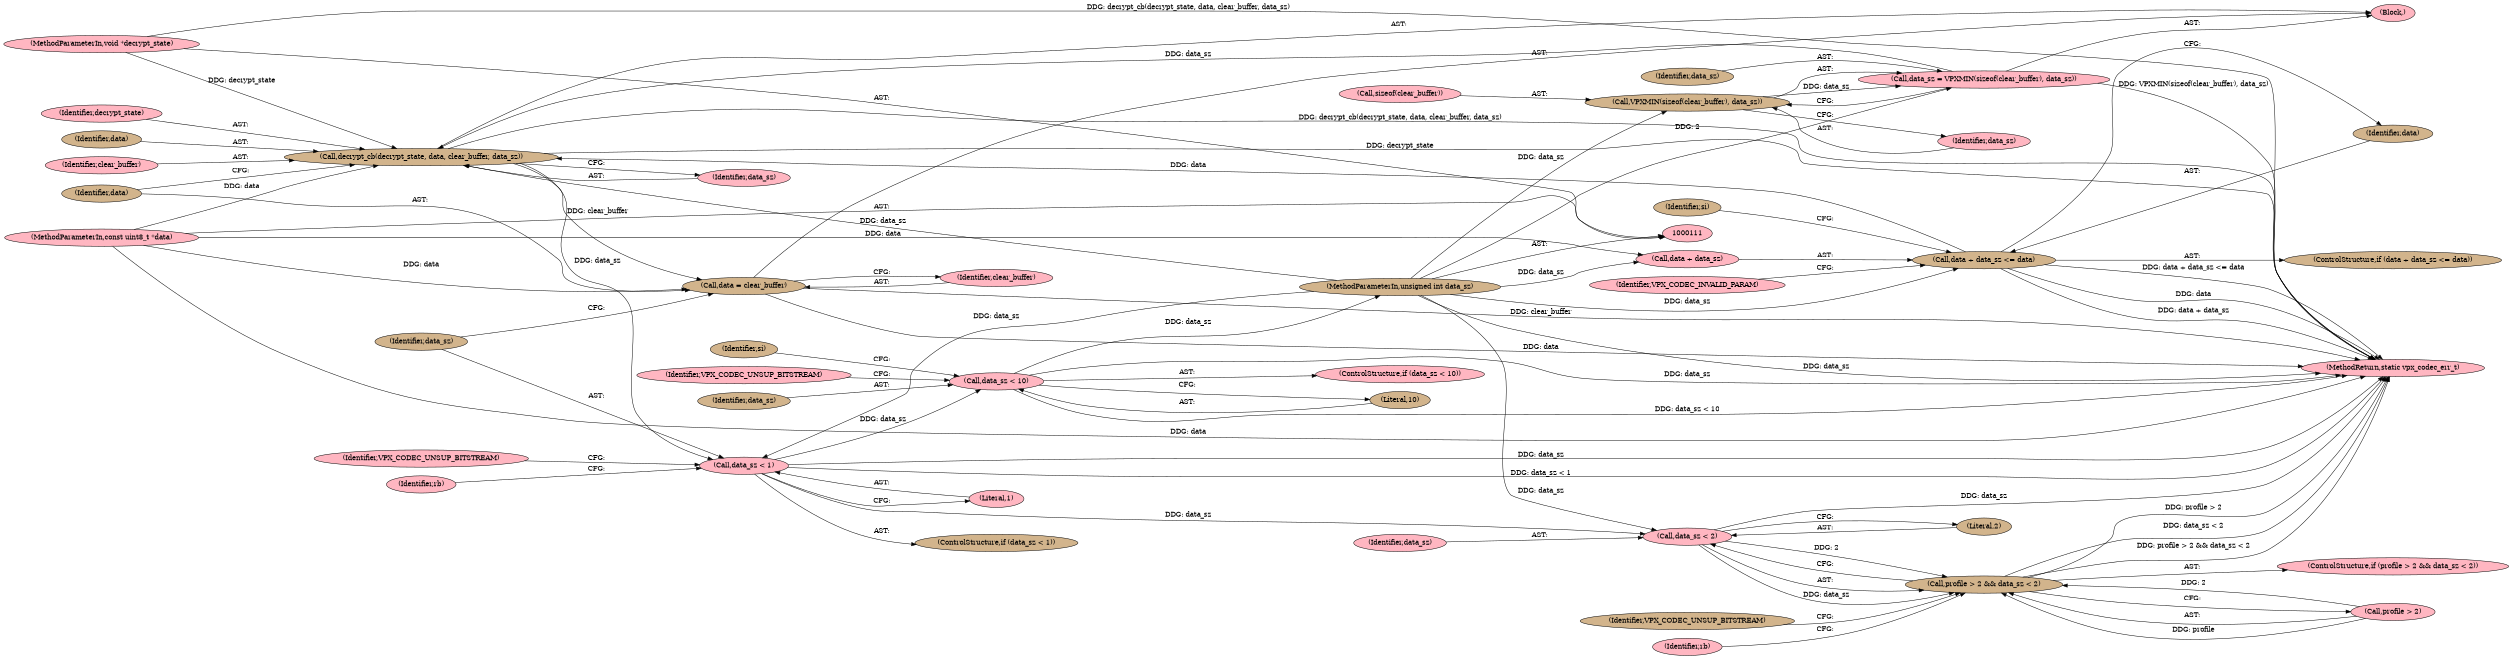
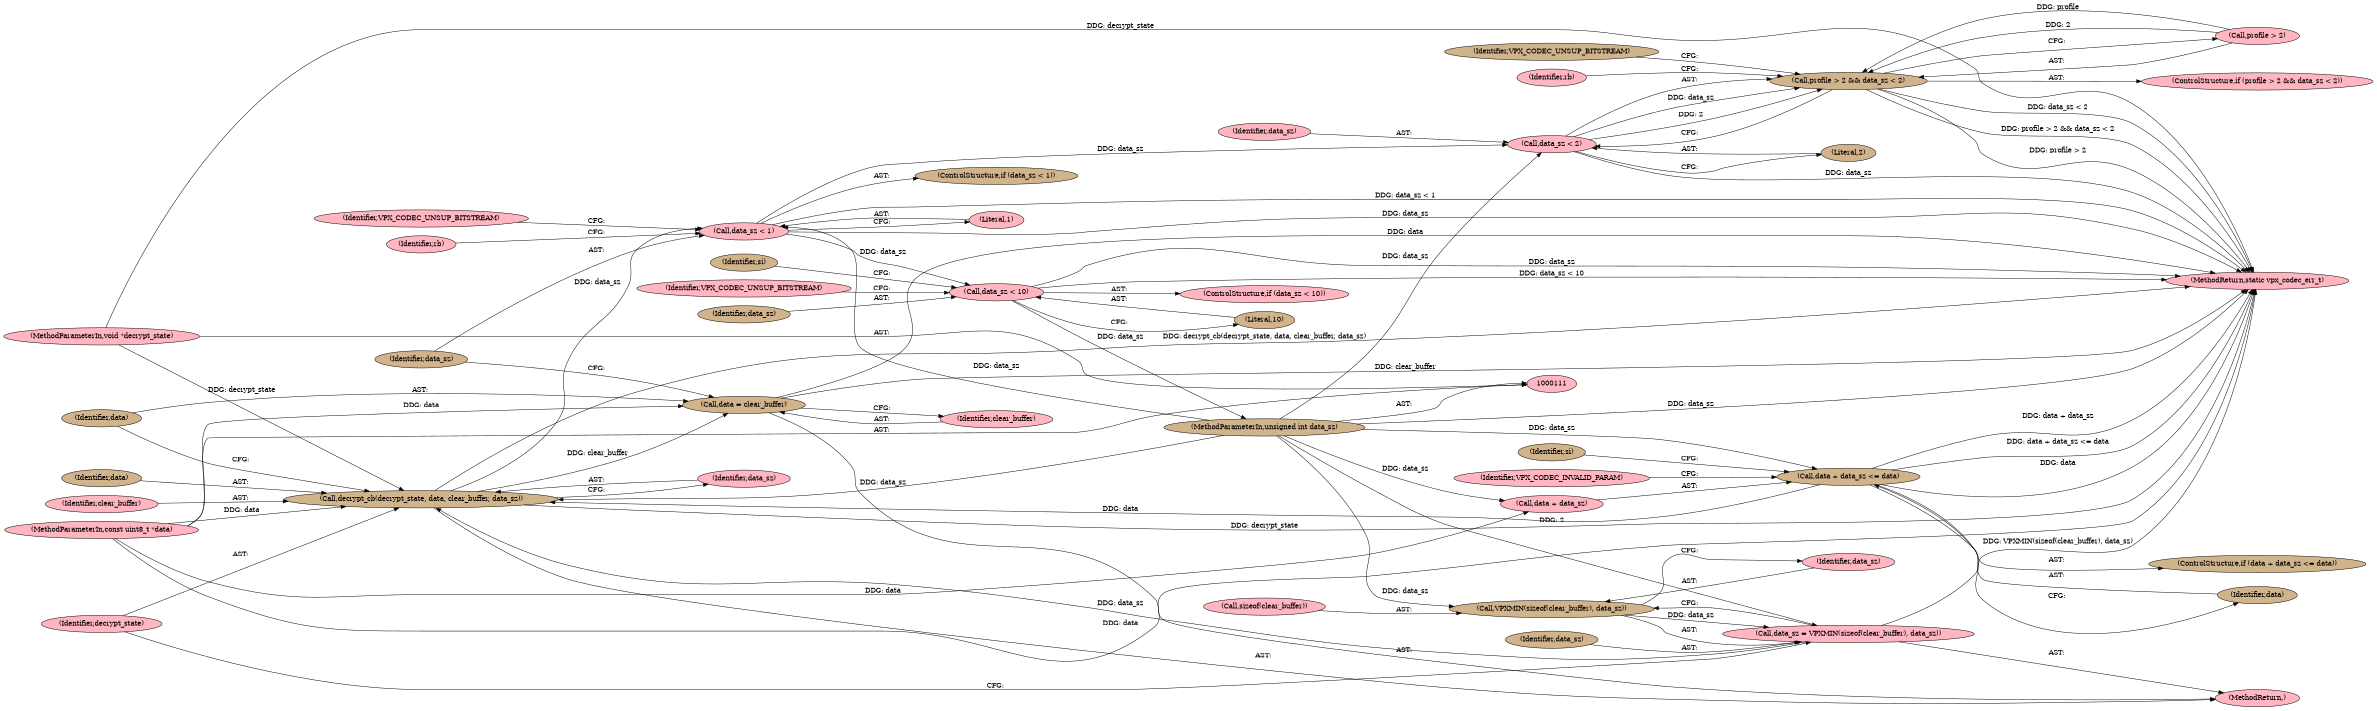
  digraph {
    rankdir=LR
    node [fillcolor=lightpink style=filled]
    n1 [fillcolor=tan label="(Call,decrypt_cb(decrypt_state, data, clear_buffer, data_sz))"]
    n2 [fillcolor=tan label="(Call,data = clear_buffer)"]
    n3 [label="(Call,data_sz < 1)"]
    n4 [label="(Identifier,data_sz)"]
    n5 [label="(MethodReturn,static vpx_codec_err_t)"]
-   n6 [label="(Block,)"]
+   n6 [label="(MethodReturn,)"]
    n7 [label="(Identifier,clear_buffer)"]
    n8 [label="(Call,data_sz < 2)"]
    n9 [label="(Call,data_sz < 10)"]
    n10 [fillcolor=tan label="(ControlStructure,if (data_sz < 1))"]
    n11 [label="(Literal,1)"]
    n12 [label="(MethodParameterIn,void *decrypt_state)"]
    1000111
    n14 [fillcolor=tan label="(Call,data + data_sz <= data)"]
    n15 [fillcolor=tan label="(Identifier,data)"]
    n16 [fillcolor=tan label="(ControlStructure,if (data + data_sz <= data))"]
    n17 [label="(MethodParameterIn,const uint8_t *data)"]
    n18 [label="(Call,data + data_sz)"]
    n19 [fillcolor=tan label="(MethodParameterIn,unsigned int data_sz)"]
    n20 [label="(Call,data_sz = VPXMIN(sizeof(clear_buffer), data_sz))"]
    n21 [fillcolor=tan label="(Call,VPXMIN(sizeof(clear_buffer), data_sz))"]
    n22 [label="(Identifier,data_sz)"]
    n23 [fillcolor=tan label="(Call,profile > 2 && data_sz < 2)"]
    n24 [fillcolor=tan label="(Literal,2)"]
    n25 [fillcolor=tan label="(Literal,10)"]
    n26 [label="(ControlStructure,if (data_sz < 10))"]
    n27 [label="(Call,profile > 2)"]
    n28 [label="(ControlStructure,if (profile > 2 && data_sz < 2))"]
    n29 [fillcolor=tan label="(Identifier,VPX_CODEC_UNSUP_BITSTREAM)"]
    n30 [label="(Identifier,rb)"]
    n31 [label="(Identifier,data_sz)"]
    n32 [label="(Identifier,clear_buffer)"]
    n33 [fillcolor=tan label="(Identifier,data)"]
    n34 [fillcolor=tan label="(Identifier,data_sz)"]
    n35 [label="(Identifier,decrypt_state)"]
    n36 [fillcolor=tan label="(Identifier,data)"]
    n37 [fillcolor=tan label="(Identifier,si)"]
    n38 [label="(Identifier,VPX_CODEC_UNSUP_BITSTREAM)"]
    n39 [label="(Identifier,rb)"]
    n40 [fillcolor=tan label="(Identifier,data_sz)"]
    n41 [label="(Identifier,VPX_CODEC_UNSUP_BITSTREAM)"]
    n42 [fillcolor=tan label="(Identifier,data_sz)"]
    n43 [label="(Call,sizeof(clear_buffer))"]
    n44 [label="(Identifier,VPX_CODEC_INVALID_PARAM)"]
    n45 [fillcolor=tan label="(Identifier,si)"]
    n1 -> n2 [label="DDG: clear_buffer"]
    n1 -> n3 [label="DDG: data_sz"]
    n1 -> n4 [label="CFG: "]
    n1 -> n5 [label="DDG: decrypt_cb(decrypt_state, data, clear_buffer, data_sz)"]
    n1 -> n5 [label="DDG: decrypt_state"]
    n1 -> n6 [label="AST: "]
    n2 -> n5 [label="DDG: clear_buffer"]
    n2 -> n5 [label="DDG: data"]
    n2 -> n6 [label="AST: "]
    n2 -> n7 [label="CFG: "]
    n3 -> n5 [label="DDG: data_sz < 1"]
    n3 -> n5 [label="DDG: data_sz"]
    n3 -> n8 [label="DDG: data_sz"]
    n3 -> n9 [label="DDG: data_sz"]
    n3 -> n10 [label="AST: "]
    n3 -> n11 [label="CFG: "]
    n4 -> n1 [label="AST: "]
    n7 -> n2 [label="AST: "]
    n8 -> n5 [label="DDG: data_sz"]
    n8 -> n23 [label="AST: "]
    n8 -> n23 [label="DDG: data_sz"]
    n8 -> n23 [label="DDG: 2"]
    n8 -> n24 [label="CFG: "]
    n9 -> n5 [label="DDG: data_sz"]
    n9 -> n5 [label="DDG: data_sz < 10"]
    n9 -> n19 [label="DDG: data_sz"]
    n9 -> n25 [label="CFG: "]
    n9 -> n26 [label="AST: "]
    n11 -> n3 [label="AST: "]
    n12 -> n1 [label="DDG: decrypt_state"]
-   n12 -> n5 [label="DDG: decrypt_cb(decrypt_state, data, clear_buffer, data_sz)"]
+   n12 -> n5 [label="DDG: decrypt_state"]
    n12 -> 1000111 [label="AST: "]
    n14 -> n1 [label="DDG: data"]
    n14 -> n5 [label="DDG: data + data_sz"]
    n14 -> n5 [label="DDG: data + data_sz <= data"]
    n14 -> n5 [label="DDG: data"]
    n14 -> n15 [label="CFG: "]
    n14 -> n16 [label="AST: "]
    n15 -> n14 [label="AST: "]
    n17 -> n1 [label="DDG: data"]
    n17 -> n2 [label="DDG: data"]
    n17 -> n5 [label="DDG: data"]
    n17 -> 1000111 [label="AST: "]
    n17 -> n18 [label="DDG: data"]
    n18 -> n14 [label="AST: "]
    n19 -> n1 [label="DDG: data_sz"]
    n19 -> n3 [label="DDG: data_sz"]
    n19 -> n5 [label="DDG: data_sz"]
    n19 -> n8 [label="DDG: data_sz"]
    n19 -> 1000111 [label="AST: "]
    n19 -> n14 [label="DDG: data_sz"]
    n19 -> n18 [label="DDG: data_sz"]
    n19 -> n20 [label="DDG: 2"]
    n19 -> n21 [label="DDG: data_sz"]
    n20 -> n1 [label="DDG: data_sz"]
    n20 -> n5 [label="DDG: VPXMIN(sizeof(clear_buffer), data_sz)"]
    n20 -> n6 [label="AST: "]
    n20 -> n21 [label="CFG: "]
    n21 -> n20 [label="AST: "]
    n21 -> n20 [label="DDG: data_sz"]
    n21 -> n22 [label="CFG: "]
    n22 -> n21 [label="AST: "]
    n23 -> n5 [label="DDG: data_sz < 2"]
    n23 -> n5 [label="DDG: profile > 2 && data_sz < 2"]
    n23 -> n5 [label="DDG: profile > 2"]
    n23 -> n8 [label="CFG: "]
    n23 -> n27 [label="CFG: "]
    n23 -> n28 [label="AST: "]
    n24 -> n8 [label="AST: "]
    n25 -> n9 [label="AST: "]
    n27 -> n23 [label="AST: "]
    n27 -> n23 [label="DDG: profile"]
    n27 -> n23 [label="DDG: 2"]
    n29 -> n23 [label="CFG: "]
    n30 -> n23 [label="CFG: "]
    n31 -> n8 [label="AST: "]
    n32 -> n1 [label="AST: "]
    n33 -> n1 [label="CFG: "]
    n33 -> n2 [label="AST: "]
    n34 -> n2 [label="CFG: "]
    n34 -> n3 [label="AST: "]
    n35 -> n1 [label="AST: "]
+   n35 -> n20 [label="CFG: "]
    n36 -> n1 [label="AST: "]
    n37 -> n14 [label="CFG: "]
    n38 -> n9 [label="CFG: "]
    n39 -> n3 [label="CFG: "]
    n40 -> n20 [label="AST: "]
    n41 -> n3 [label="CFG: "]
    n42 -> n9 [label="AST: "]
    n43 -> n21 [label="AST: "]
    n44 -> n14 [label="CFG: "]
    n45 -> n9 [label="CFG: "]
  }
